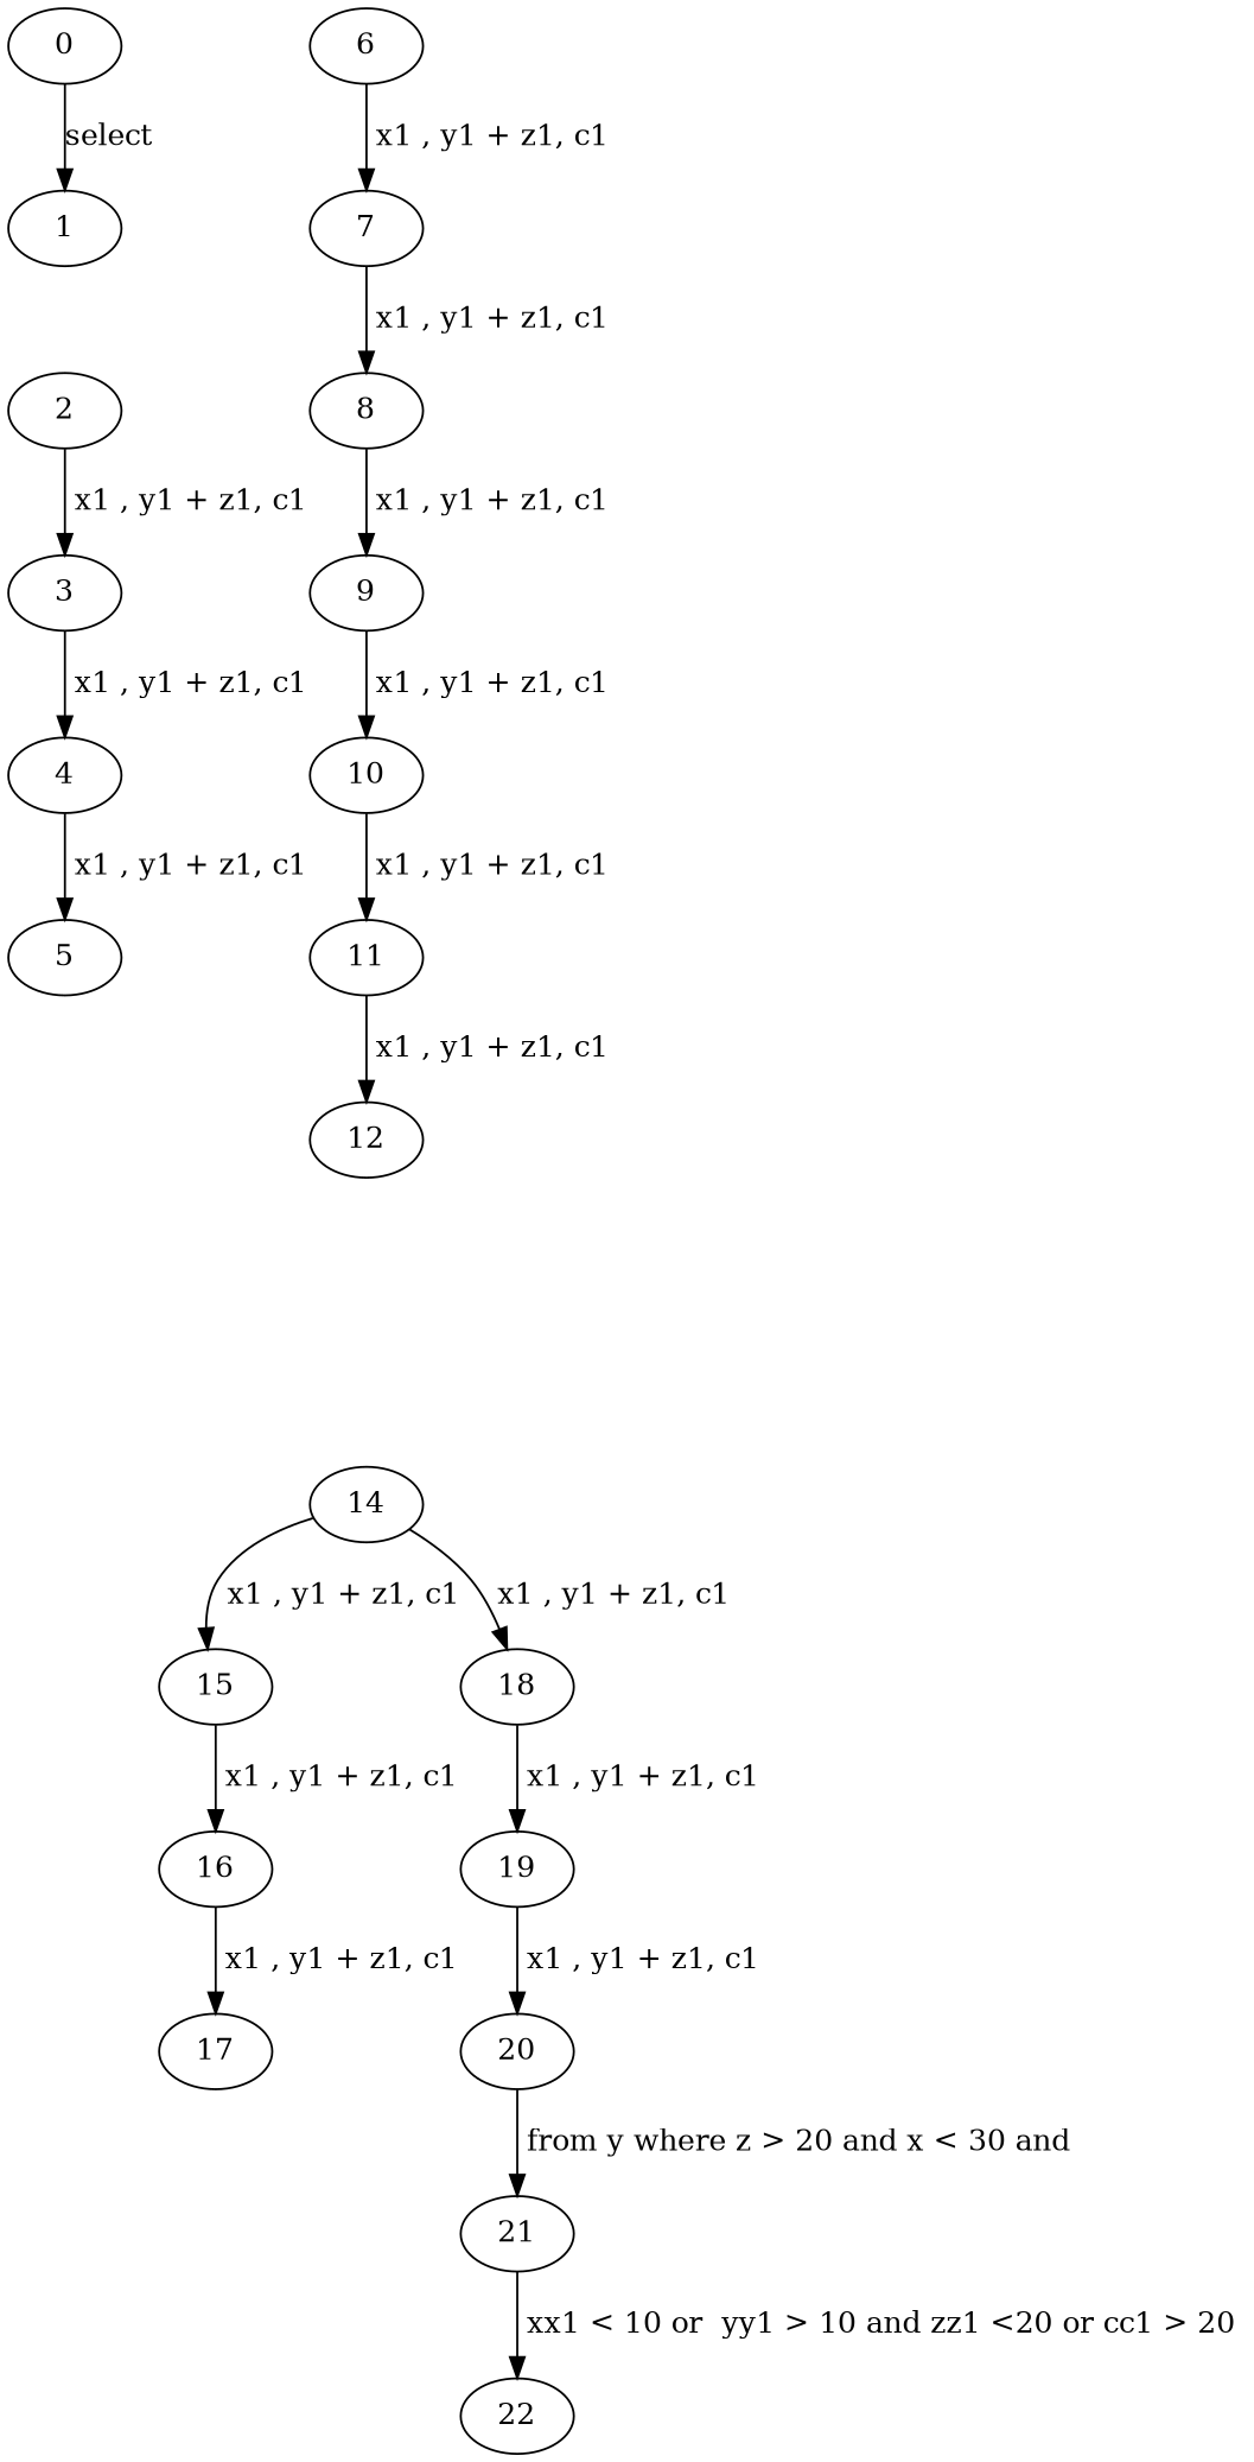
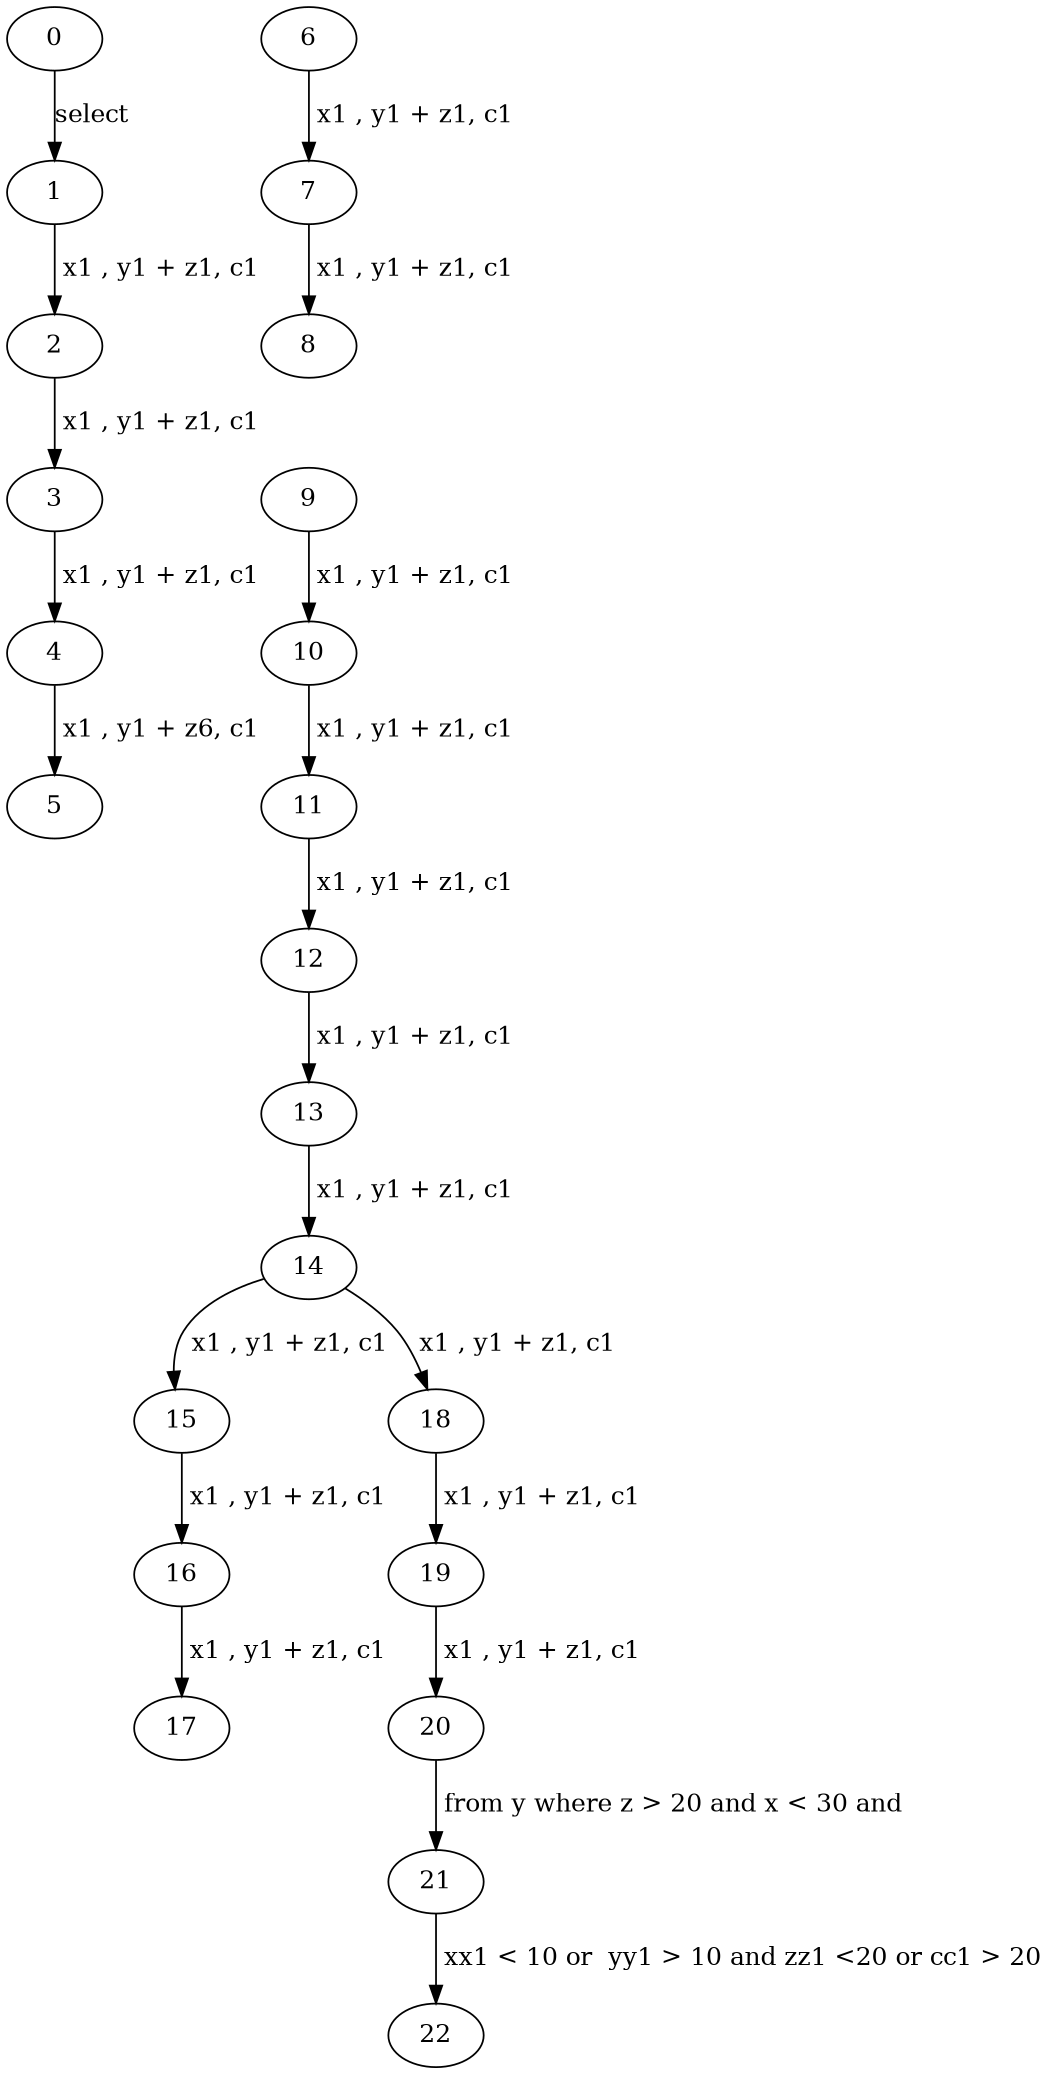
  digraph {
    0
    1
    2
    3
    4
    5
    6
    7
    8
    9
    10
    11
    12
+   13
    14
    15
    18
    16
    17
    19
    20
    21
    22
    0 -> 1 [label="select "]
+   1 -> 2 [label=" x1 , y1 + z1, c1 "]
    2 -> 3 [label=" x1 , y1 + z1, c1 "]
    3 -> 4 [label=" x1 , y1 + z1, c1 "]
-   4 -> 5 [label=" x1 , y1 + z1, c1 "]
+   4 -> 5 [label=" x1 , y1 + z6, c1 "]
    6 -> 7 [label=" x1 , y1 + z1, c1 "]
    7 -> 8 [label=" x1 , y1 + z1, c1 "]
-   8 -> 9 [label=" x1 , y1 + z1, c1 "]
    9 -> 10 [label=" x1 , y1 + z1, c1 "]
    10 -> 11 [label=" x1 , y1 + z1, c1 "]
    11 -> 12 [label=" x1 , y1 + z1, c1 "]
+   12 -> 13 [label=" x1 , y1 + z1, c1 "]
+   13 -> 14 [label=" x1 , y1 + z1, c1 "]
    14 -> 15 [label=" x1 , y1 + z1, c1 "]
    14 -> 18 [label=" x1 , y1 + z1, c1 "]
    15 -> 16 [label=" x1 , y1 + z1, c1 "]
    18 -> 19 [label=" x1 , y1 + z1, c1 "]
    16 -> 17 [label=" x1 , y1 + z1, c1 "]
    19 -> 20 [label=" x1 , y1 + z1, c1 "]
    20 -> 21 [label=" from y where z > 20 and x < 30 and"]
    21 -> 22 [label=" xx1 < 10 or  yy1 > 10 and zz1 <20 or cc1 > 20 "]
  }
